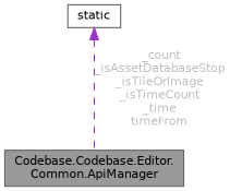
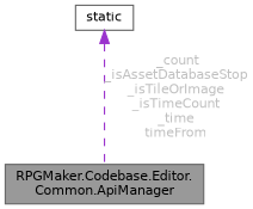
  digraph {
    node [color=gray40 fontname=Helvetica fontsize=10 shape=box style=filled]
-   n1 [fillcolor=grey60 fontcolor=black height=0.2 label="Codebase.Codebase.Editor.\lCommon.ApiManager" width=0.4]
+   n1 [fillcolor=grey60 fontcolor=black height=0.2 label="RPGMaker.Codebase.Editor.\lCommon.ApiManager" width=0.4]
    n2 [fillcolor=white height=0.2 label=static width=0.4]
    n2 -> n1 [color=darkorchid3 dir=back fontcolor=grey fontname=Helvetica fontsize=10 label=" _count\n_isAssetDatabaseStop\n_isTileOrImage\n_isTimeCount\n_time\ntimeFrom" labelfontname=Helvetica labelfontsize=10 style=dashed]
  }
